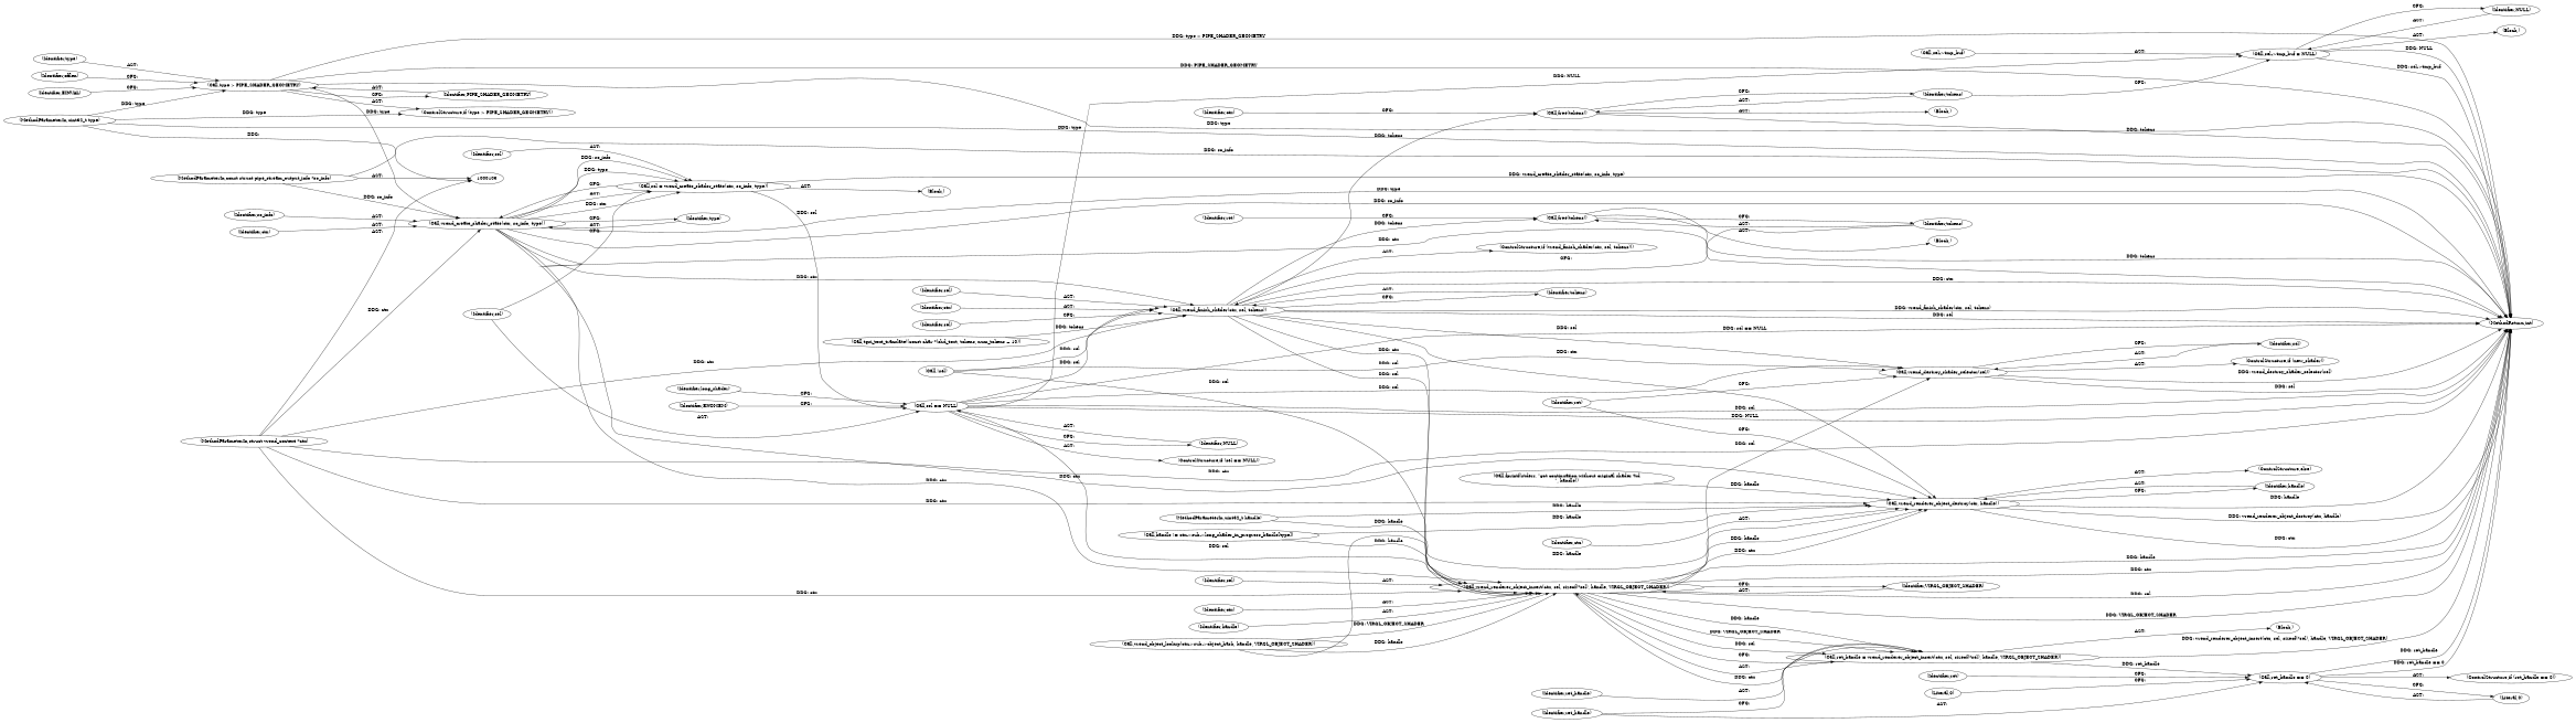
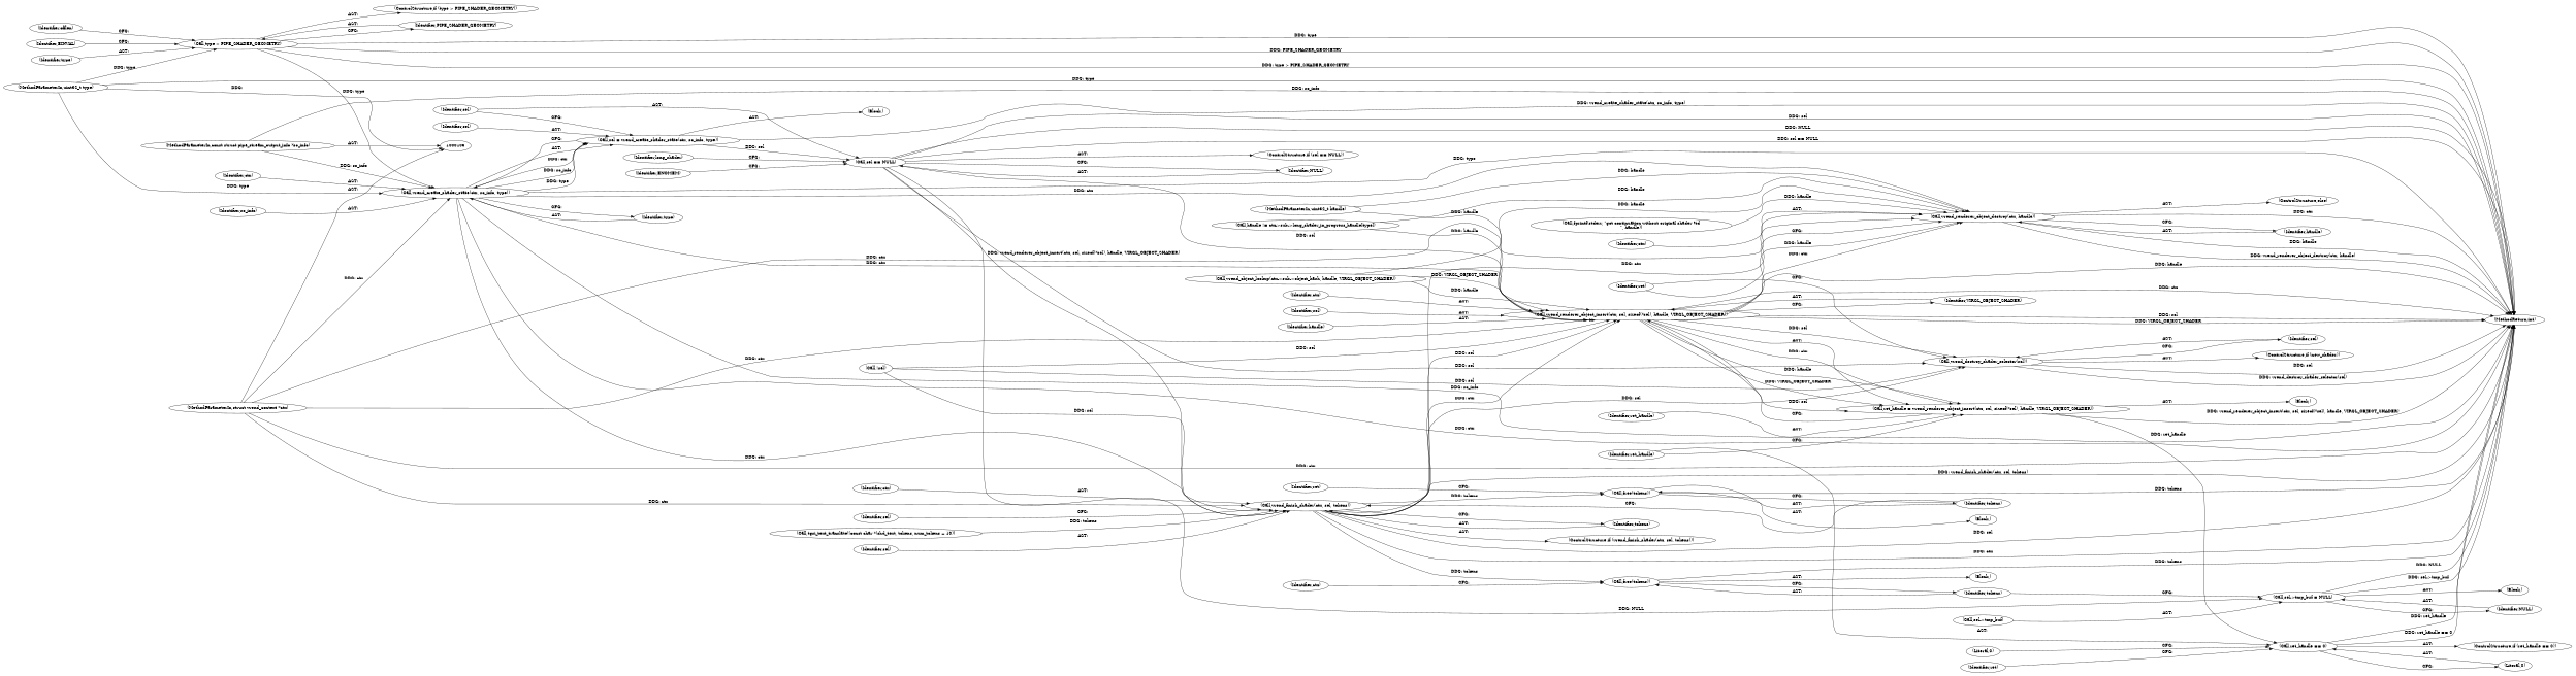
  digraph {
    rankdir=LR
    n1 [label="(Call,vrend_create_shader_state(ctx, so_info, type))"]
    n2 [label="(Call,sel = vrend_create_shader_state(ctx, so_info, type))"]
    n3 [label="(Call,vrend_finish_shader(ctx, sel, tokens))"]
    n4 [label="(Call,vrend_renderer_object_insert(ctx, sel, sizeof(*sel), handle, VIRGL_OBJECT_SHADER))"]
    n5 [label="(Call,vrend_renderer_object_destroy(ctx, handle))"]
    n6 [label="(MethodReturn,int)"]
    n7 [label="(Identifier,type)"]
    n8 [label="(Call,sel == NULL)"]
    n9 [label="(Block,)"]
    n10 [label="(Call,vrend_destroy_shader_selector(sel))"]
    n11 [label="(Call,free(tokens))"]
    n12 [label="(Call,free(tokens))"]
    n13 [label="(ControlStructure,if (vrend_finish_shader(ctx, sel, tokens)))"]
    n14 [label="(Identifier,tokens)"]
    n15 [label="(Call,ret_handle = vrend_renderer_object_insert(ctx, sel, sizeof(*sel), handle, VIRGL_OBJECT_SHADER))"]
    n16 [label="(Identifier,VIRGL_OBJECT_SHADER)"]
    n17 [label="(Identifier,handle)"]
    n18 [label="(ControlStructure,else)"]
    n19 [label="(MethodParameterIn,struct vrend_context *ctx)"]
    1000103
    n21 [label="(MethodParameterIn,const struct pipe_stream_output_info *so_info)"]
    n22 [label="(Call,type > PIPE_SHADER_GEOMETRY)"]
    n23 [label="(ControlStructure,if (type > PIPE_SHADER_GEOMETRY))"]
    n24 [label="(Identifier,PIPE_SHADER_GEOMETRY)"]
    n25 [label="(MethodParameterIn,uint32_t type)"]
    n26 [label="(Call,sel->tmp_buf = NULL)"]
    n27 [label="(ControlStructure,if (sel == NULL))"]
    n28 [label="(Identifier,NULL)"]
    n29 [label="(ControlStructure,if (new_shader))"]
    n30 [label="(Identifier,sel)"]
    n31 [label="(Block,)"]
    n32 [label="(Identifier,NULL)"]
    n33 [label="(Identifier,tokens)"]
    n34 [label="(Block,)"]
    n35 [label="(Block,)"]
    n36 [label="(Identifier,tokens)"]
    n37 [label="(Call,ret_handle == 0)"]
    n38 [label="(Block,)"]
    n39 [label="(ControlStructure,if (ret_handle == 0))"]
    n40 [label="(Literal,0)"]
    n41 [label="(Identifier,ENOMEM)"]
    n42 [label="(Identifier,so_info)"]
    n43 [label="(Identifier,ret_handle)"]
    n44 [label="(Identifier,ret)"]
    n45 [label="(Identifier,ctx)"]
    n46 [label="(Identifier,sel)"]
    n47 [label="(Identifier,sel)"]
    n48 [label="(Identifier,ctx)"]
    n49 [label="(Identifier,type)"]
    n50 [label="(Identifier,ret)"]
    n51 [label="(Call,fprintf(stderr, \"got continuation without original shader %d\n\", handle))"]
    n52 [label="(Identifier,sel)"]
    n53 [label="(Call,tgsi_text_translate((const char *)shd_text, tokens, num_tokens + 10))"]
    n54 [label="(Identifier,ctx)"]
    n55 [label="(Identifier,ctx)"]
    n56 [label="(Call,sel->tmp_buf)"]
    n57 [label="(Identifier,sel)"]
    n58 [label="(Identifier,ret)"]
    n59 [label="(Call,handle != ctx->sub->long_shader_in_progress_handle[type])"]
    n60 [label="(Identifier,handle)"]
    n61 [label="(Identifier,ret_handle)"]
    n62 [label="(Identifier,sel)"]
    n63 [label="(Call,!sel)"]
    n64 [label="(Identifier,offlen)"]
    n65 [label="(MethodParameterIn,uint32_t handle)"]
    n66 [label="(Identifier,long_shader)"]
    n67 [label="(Literal,0)"]
    n68 [label="(Call,vrend_object_lookup(ctx->sub->object_hash, handle, VIRGL_OBJECT_SHADER))"]
    n69 [label="(Identifier,ctx)"]
    n70 [label="(Identifier,EINVAL)"]
    n1 -> n2 [label="AST: "]
    n1 -> n2 [label="DDG: ctx"]
    n1 -> n2 [label="DDG: so_info"]
    n1 -> n2 [label="DDG: type"]
    n1 -> n3 [label="DDG: ctx"]
    n1 -> n4 [label="DDG: ctx"]
    n1 -> n5 [label="DDG: ctx"]
    n1 -> n6 [label="DDG: so_info"]
    n1 -> n6 [label="DDG: ctx"]
    n1 -> n6 [label="DDG: type"]
    n1 -> n7 [label="CFG: "]
    n2 -> n1 [label="CFG: "]
    n2 -> n6 [label="DDG: vrend_create_shader_state(ctx, so_info, type)"]
    n2 -> n8 [label="DDG: sel"]
    n2 -> n9 [label="AST: "]
    n3 -> n4 [label="DDG: ctx"]
    n3 -> n4 [label="DDG: sel"]
    n3 -> n5 [label="DDG: ctx"]
    n3 -> n6 [label="DDG: ctx"]
    n3 -> n6 [label="DDG: vrend_finish_shader(ctx, sel, tokens)"]
    n3 -> n6 [label="DDG: sel"]
    n3 -> n10 [label="DDG: sel"]
    n3 -> n11 [label="DDG: tokens"]
    n3 -> n12 [label="DDG: tokens"]
    n3 -> n13 [label="AST: "]
    n3 -> n14 [label="CFG: "]
    n4 -> n5 [label="DDG: ctx"]
    n4 -> n5 [label="DDG: handle"]
    n4 -> n6 [label="DDG: handle"]
    n4 -> n6 [label="DDG: ctx"]
    n4 -> n6 [label="DDG: sel"]
    n4 -> n6 [label="DDG: VIRGL_OBJECT_SHADER"]
    n4 -> n10 [label="DDG: sel"]
    n4 -> n15 [label="AST: "]
    n4 -> n15 [label="DDG: ctx"]
    n4 -> n15 [label="DDG: handle"]
    n4 -> n15 [label="DDG: VIRGL_OBJECT_SHADER"]
    n4 -> n15 [label="DDG: sel"]
    n4 -> n16 [label="CFG: "]
    n5 -> n6 [label="DDG: vrend_renderer_object_destroy(ctx, handle)"]
    n5 -> n6 [label="DDG: ctx"]
    n5 -> n6 [label="DDG: handle"]
    n5 -> n17 [label="CFG: "]
    n5 -> n18 [label="AST: "]
    n7 -> n1 [label="AST: "]
-   n8 -> n3 [label="DDG: sel"]
+   n8 -> n3 [label="DDG: vrend_renderer_object_insert(ctx, sel, sizeof(*sel), handle, VIRGL_OBJECT_SHADER)"]
    n8 -> n4 [label="DDG: sel"]
    n8 -> n6 [label="DDG: sel"]
    n8 -> n6 [label="DDG: NULL"]
    n8 -> n6 [label="DDG: sel == NULL"]
    n8 -> n10 [label="DDG: sel"]
    n8 -> n26 [label="DDG: NULL"]
    n8 -> n27 [label="AST: "]
    n8 -> n28 [label="CFG: "]
    n10 -> n6 [label="DDG: sel"]
    n10 -> n6 [label="DDG: vrend_destroy_shader_selector(sel)"]
    n10 -> n29 [label="AST: "]
    n10 -> n30 [label="CFG: "]
    n11 -> n6 [label="DDG: tokens"]
    n11 -> n33 [label="CFG: "]
    n11 -> n34 [label="AST: "]
    n12 -> n6 [label="DDG: tokens"]
    n12 -> n35 [label="AST: "]
    n12 -> n36 [label="CFG: "]
    n14 -> n3 [label="AST: "]
    n15 -> n4 [label="CFG: "]
    n15 -> n6 [label="DDG: vrend_renderer_object_insert(ctx, sel, sizeof(*sel), handle, VIRGL_OBJECT_SHADER)"]
    n15 -> n37 [label="DDG: ret_handle"]
    n15 -> n38 [label="AST: "]
    n16 -> n4 [label="AST: "]
    n17 -> n5 [label="AST: "]
    n19 -> n1 [label="DDG: ctx"]
    n19 -> n3 [label="DDG: ctx"]
    n19 -> n4 [label="DDG: ctx"]
    n19 -> n5 [label="DDG: ctx"]
    n19 -> n6 [label="DDG: ctx"]
    n19 -> 1000103 [label="AST: "]
    n21 -> n1 [label="DDG: so_info"]
    n21 -> n6 [label="DDG: so_info"]
    n21 -> 1000103 [label="AST: "]
    n22 -> n1 [label="DDG: type"]
    n22 -> n6 [label="DDG: type > PIPE_SHADER_GEOMETRY"]
    n22 -> n6 [label="DDG: PIPE_SHADER_GEOMETRY"]
    n22 -> n6 [label="DDG: type"]
    n22 -> n23 [label="AST: "]
    n22 -> n24 [label="CFG: "]
    n24 -> n22 [label="AST: "]
-   n25 -> n23 [label="DDG: type"]
+   n25 -> n1 [label="DDG: type"]
    n25 -> n6 [label="DDG: type"]
    n25 -> 1000103 [label="DDG: "]
    n25 -> n22 [label="DDG: type"]
    n26 -> n6 [label="DDG: NULL"]
    n26 -> n6 [label="DDG: sel->tmp_buf"]
    n26 -> n31 [label="AST: "]
    n26 -> n32 [label="CFG: "]
    n28 -> n8 [label="AST: "]
    n30 -> n10 [label="AST: "]
    n32 -> n26 [label="AST: "]
    n33 -> n3 [label="CFG: "]
    n33 -> n11 [label="AST: "]
    n36 -> n12 [label="AST: "]
    n36 -> n26 [label="CFG: "]
    n37 -> n6 [label="DDG: ret_handle == 0"]
    n37 -> n6 [label="DDG: ret_handle"]
    n37 -> n39 [label="AST: "]
    n37 -> n40 [label="CFG: "]
    n40 -> n37 [label="AST: "]
    n41 -> n8 [label="CFG: "]
    n42 -> n1 [label="AST: "]
    n43 -> n15 [label="AST: "]
    n44 -> n37 [label="CFG: "]
    n45 -> n5 [label="AST: "]
    n46 -> n2 [label="AST: "]
    n47 -> n2 [label="CFG: "]
    n47 -> n8 [label="AST: "]
    n48 -> n3 [label="AST: "]
    n49 -> n22 [label="AST: "]
    n50 -> n5 [label="CFG: "]
    n50 -> n10 [label="CFG: "]
    n51 -> n5 [label="DDG: handle"]
    n52 -> n3 [label="CFG: "]
    n53 -> n3 [label="DDG: tokens"]
    n54 -> n4 [label="AST: "]
    n55 -> n1 [label="AST: "]
    n56 -> n26 [label="AST: "]
    n57 -> n4 [label="AST: "]
    n58 -> n11 [label="CFG: "]
    n59 -> n4 [label="DDG: handle"]
    n59 -> n5 [label="DDG: handle"]
    n60 -> n4 [label="AST: "]
    n61 -> n15 [label="CFG: "]
    n61 -> n37 [label="AST: "]
    n62 -> n3 [label="AST: "]
    n63 -> n3 [label="DDG: sel"]
    n63 -> n4 [label="DDG: sel"]
    n63 -> n10 [label="DDG: sel"]
    n64 -> n22 [label="CFG: "]
    n65 -> n4 [label="DDG: handle"]
    n65 -> n5 [label="DDG: handle"]
    n66 -> n8 [label="CFG: "]
    n67 -> n37 [label="CFG: "]
    n68 -> n4 [label="DDG: handle"]
    n68 -> n4 [label="DDG: VIRGL_OBJECT_SHADER"]
    n68 -> n5 [label="DDG: handle"]
    n69 -> n12 [label="CFG: "]
    n70 -> n22 [label="CFG: "]
  }
